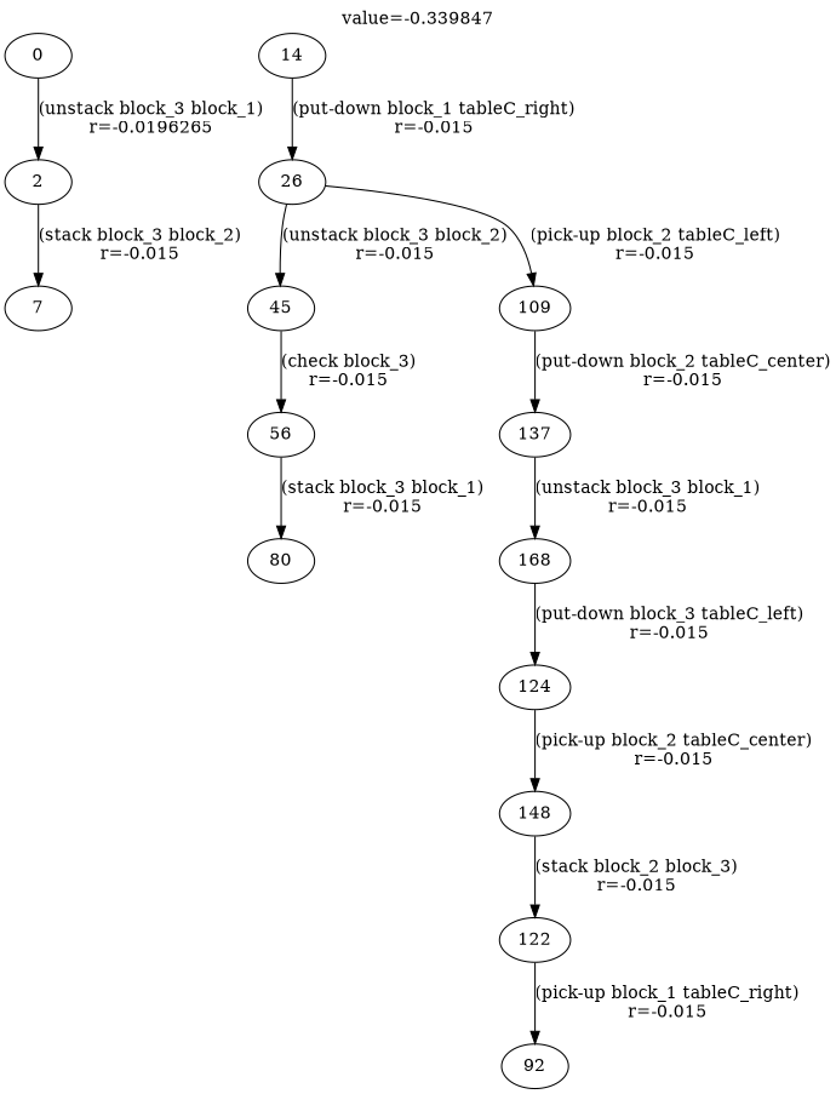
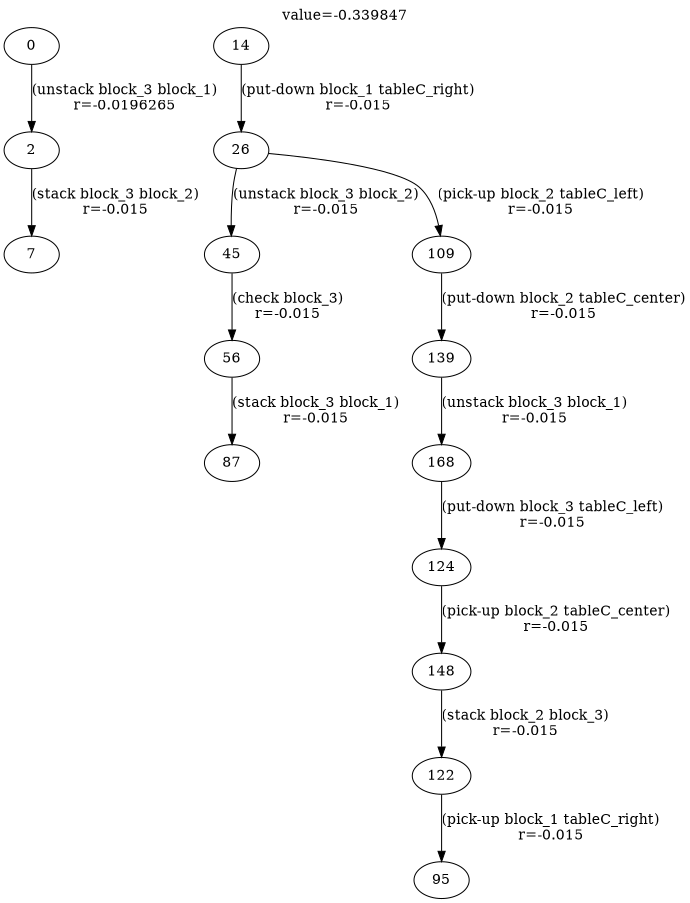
  digraph {
    label="value=-0.339847"
    labelloc=top
    0
    2
    7
    14
    26
    45
    109
    n8 [label=56]
-   87 [label=80]
-   137
+   87
+   137 [label=139]
    n11 [label=168]
    n12 [label=124]
    148
    122
-   95 [label=92]
+   95
    0 -> 2 [label="(unstack block_3 block_1)\nr=-0.0196265"]
    2 -> 7 [label="(stack block_3 block_2)\nr=-0.015"]
    14 -> 26 [label="(put-down block_1 tableC_right)\nr=-0.015"]
    26 -> 45 [label="(unstack block_3 block_2)\nr=-0.015"]
    26 -> 109 [label="(pick-up block_2 tableC_left)\nr=-0.015"]
    45 -> n8 [label="(check block_3)\nr=-0.015"]
    109 -> 137 [label="(put-down block_2 tableC_center)\nr=-0.015"]
    n8 -> 87 [label="(stack block_3 block_1)\nr=-0.015"]
    137 -> n11 [label="(unstack block_3 block_1)\nr=-0.015"]
    n11 -> n12 [label="(put-down block_3 tableC_left)\nr=-0.015"]
    n12 -> 148 [label="(pick-up block_2 tableC_center)\nr=-0.015"]
    148 -> 122 [label="(stack block_2 block_3)\nr=-0.015"]
    122 -> 95 [label="(pick-up block_1 tableC_right)\nr=-0.015"]
  }
